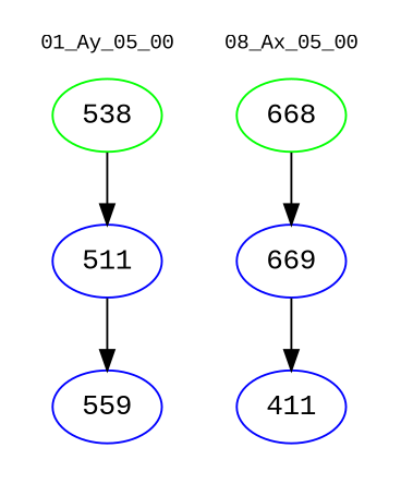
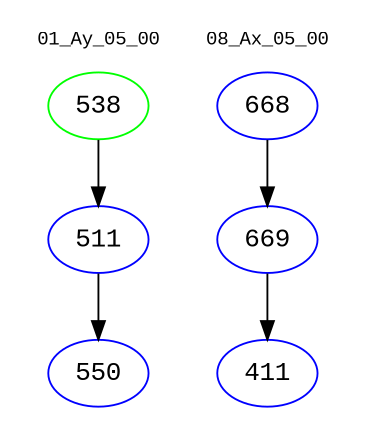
  digraph {
    fontname="Liberation Mono"
    node [color=blue fontname="Liberation Mono"]
    edge [color=black fontname="Liberation Mono"]
    n1 [color=green label=538]
    n2 [label=511]
-   n3 [label=559]
-   n4 [color=green label=668]
+   n3 [label=550]
+   n4 [label=668]
    n5 [label=669]
    n6 [label=411]
    subgraph cluster_1 {
      color=white
      fontsize=10
      label="01_Ay_05_00"
      n1
      n2
      n3
    }
    subgraph cluster_2 {
      color=white
      fontsize=10
      label="08_Ax_05_00"
      n4
      n5
      n6
    }
    n1 -> n2
    n2 -> n3
    n4 -> n5
    n5 -> n6
  }
